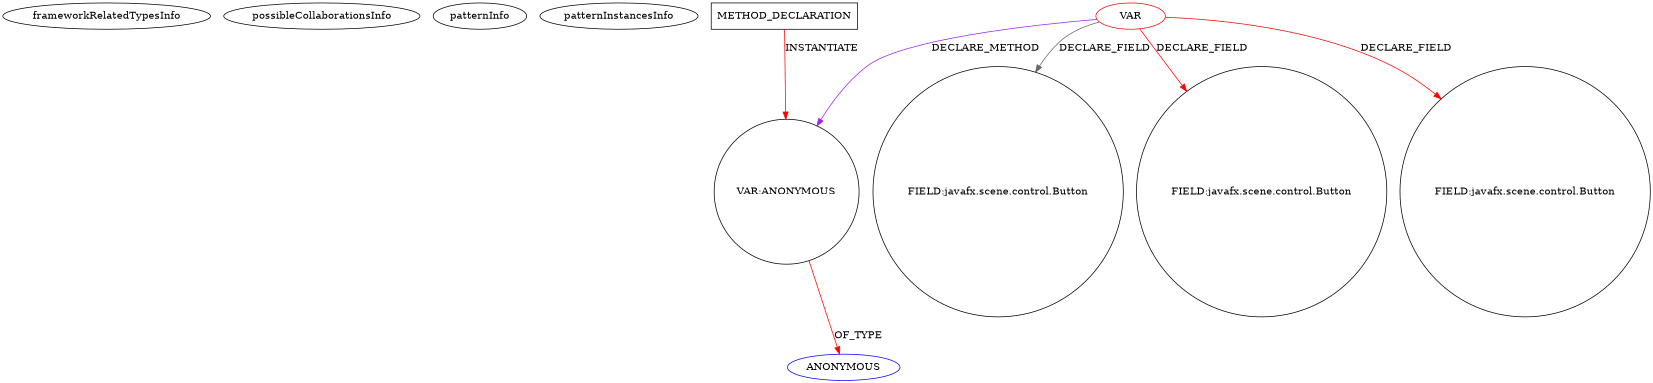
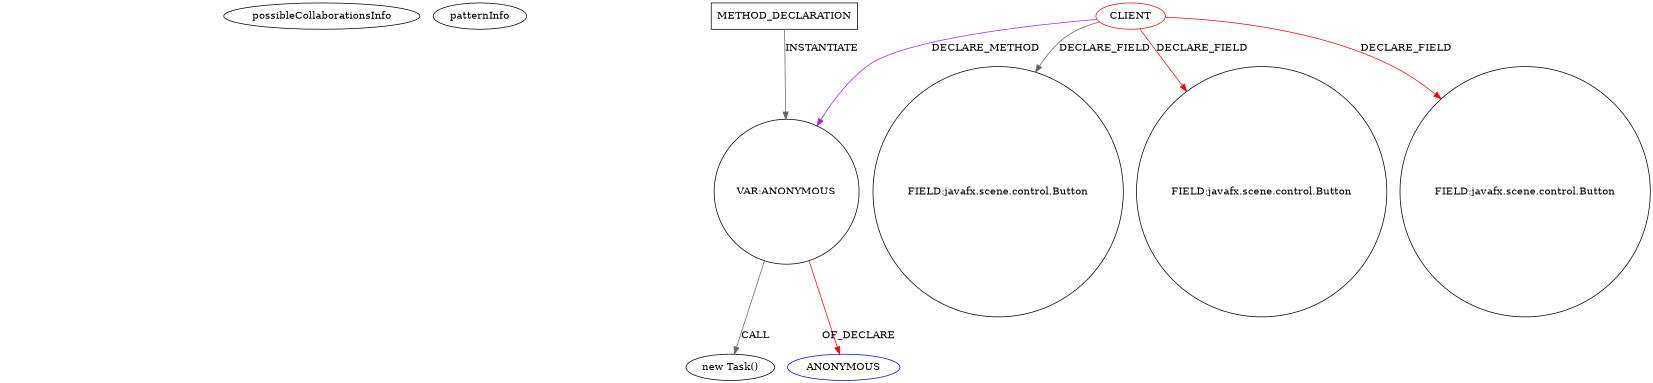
  digraph {
    node [isFrameworkType=false]
    edge [color=red]
-   frameworkRelatedTypesInfo [isFrameworkType=""]
    possibleCollaborationsInfo [isFrameworkType=""]
    patternInfo [frequency=2.0 patternRootClient=0 isFrameworkType=""]
-   patternInstancesInfo [0="sk44-javafx-mirroring-tool~/sk44-javafx-mirroring-tool/javafx-mirroring-tool-master/src/main/java/sk44/mirroringtool/MainWindowController.java~MainWindowController~4211" 1="sandeepb-CiscoECG~/sandeepb-CiscoECG/CiscoECG-master/src/ciscoECGFrontend/MyController.java~MyController~4063" isFrameworkType=""]
+   n5 [label="new Task()" vertexType=CONSTRUCTOR_CALL]
    n6 [label="VAR:ANONYMOUS" shape=circle vertexType=VARIABLE_EXPRESION]
    n7 [color=blue label=ANONYMOUS vertexType=REFERENCE_ANONYMOUS_DECLARATION]
    n8 [label=METHOD_DECLARATION shape=box vertexType=CLIENT_METHOD_DECLARATION]
-   n9 [color=red label=VAR vertexType=ROOT_CLIENT_CLASS_DECLARATION]
+   n9 [color=red label=CLIENT vertexType=ROOT_CLIENT_CLASS_DECLARATION]
    n10 [label="FIELD:javafx.scene.control.Button" shape=circle vertexType=FIELD_DECLARATION]
    n11 [label="FIELD:javafx.scene.control.Button" shape=circle vertexType=FIELD_DECLARATION]
    n12 [label="FIELD:javafx.scene.control.Button" shape=circle vertexType=FIELD_DECLARATION]
-   n6 -> n7 [label=OF_TYPE]
-   n8 -> n6 [label=INSTANTIATE]
+   n6 -> n5 [color=gray40 label=CALL]
+   n6 -> n7 [label=OF_DECLARE]
+   n8 -> n6 [color=gray40 label=INSTANTIATE]
    n9 -> n6 [color=purple label=DECLARE_METHOD]
    n9 -> n10 [color=gray40 label=DECLARE_FIELD]
    n9 -> n11 [label=DECLARE_FIELD]
    n9 -> n12 [label=DECLARE_FIELD]
  }
